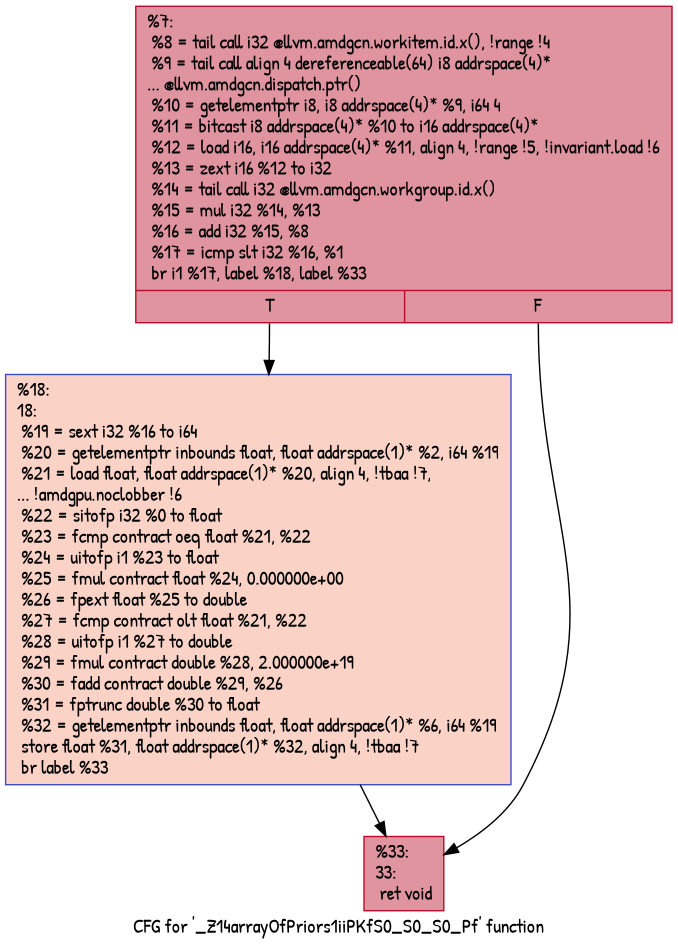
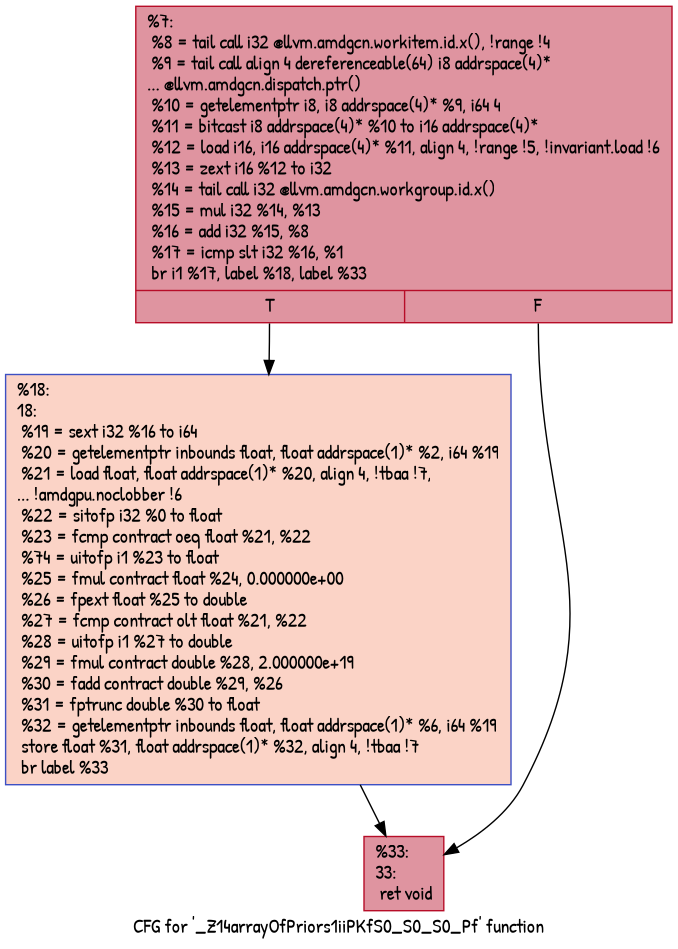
  digraph {
    label="CFG for '_Z14arrayOfPriors1iiPKfS0_S0_S0_Pf' function"
    fontname="Patrick Hand"
    node [color="#b70d28ff" fillcolor="#b70d2870" shape=record style=filled fontname="Patrick Hand"]
    edge [fontname="Patrick Hand"]
    n1 [label="{%7:\l  %8 = tail call i32 @llvm.amdgcn.workitem.id.x(), !range !4\l  %9 = tail call align 4 dereferenceable(64) i8 addrspace(4)*\l... @llvm.amdgcn.dispatch.ptr()\l  %10 = getelementptr i8, i8 addrspace(4)* %9, i64 4\l  %11 = bitcast i8 addrspace(4)* %10 to i16 addrspace(4)*\l  %12 = load i16, i16 addrspace(4)* %11, align 4, !range !5, !invariant.load !6\l  %13 = zext i16 %12 to i32\l  %14 = tail call i32 @llvm.amdgcn.workgroup.id.x()\l  %15 = mul i32 %14, %13\l  %16 = add i32 %15, %8\l  %17 = icmp slt i32 %16, %1\l  br i1 %17, label %18, label %33\l|{<s0>T|<s1>F}}"]
-   n2 [color="#3d50c3ff" fillcolor="#f59c7d70" label="{%18:\l18:                                               \l  %19 = sext i32 %16 to i64\l  %20 = getelementptr inbounds float, float addrspace(1)* %2, i64 %19\l  %21 = load float, float addrspace(1)* %20, align 4, !tbaa !7,\l... !amdgpu.noclobber !6\l  %22 = sitofp i32 %0 to float\l  %23 = fcmp contract oeq float %21, %22\l  %24 = uitofp i1 %23 to float\l  %25 = fmul contract float %24, 0.000000e+00\l  %26 = fpext float %25 to double\l  %27 = fcmp contract olt float %21, %22\l  %28 = uitofp i1 %27 to double\l  %29 = fmul contract double %28, 2.000000e+19\l  %30 = fadd contract double %29, %26\l  %31 = fptrunc double %30 to float\l  %32 = getelementptr inbounds float, float addrspace(1)* %6, i64 %19\l  store float %31, float addrspace(1)* %32, align 4, !tbaa !7\l  br label %33\l}"]
+   n2 [color="#3d50c3ff" fillcolor="#f59c7d70" label="{%18:\l18:                                               \l  %19 = sext i32 %16 to i64\l  %20 = getelementptr inbounds float, float addrspace(1)* %2, i64 %19\l  %21 = load float, float addrspace(1)* %20, align 4, !tbaa !7,\l... !amdgpu.noclobber !6\l  %22 = sitofp i32 %0 to float\l  %23 = fcmp contract oeq float %21, %22\l  %74 = uitofp i1 %23 to float\l  %25 = fmul contract float %24, 0.000000e+00\l  %26 = fpext float %25 to double\l  %27 = fcmp contract olt float %21, %22\l  %28 = uitofp i1 %27 to double\l  %29 = fmul contract double %28, 2.000000e+19\l  %30 = fadd contract double %29, %26\l  %31 = fptrunc double %30 to float\l  %32 = getelementptr inbounds float, float addrspace(1)* %6, i64 %19\l  store float %31, float addrspace(1)* %32, align 4, !tbaa !7\l  br label %33\l}"]
    n3 [label="{%33:\l33:                                               \l  ret void\l}"]
    n1 -> n2 [tailport=s0]
    n1 -> n3 [tailport=s1]
    n2 -> n3
  }
